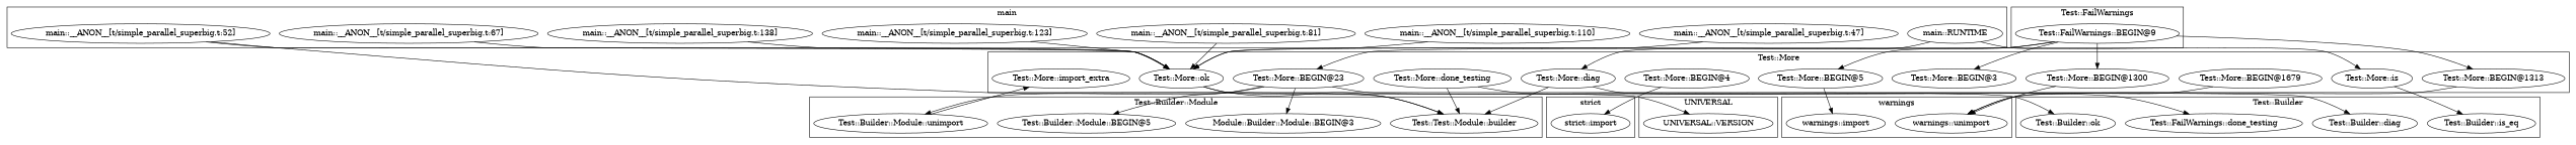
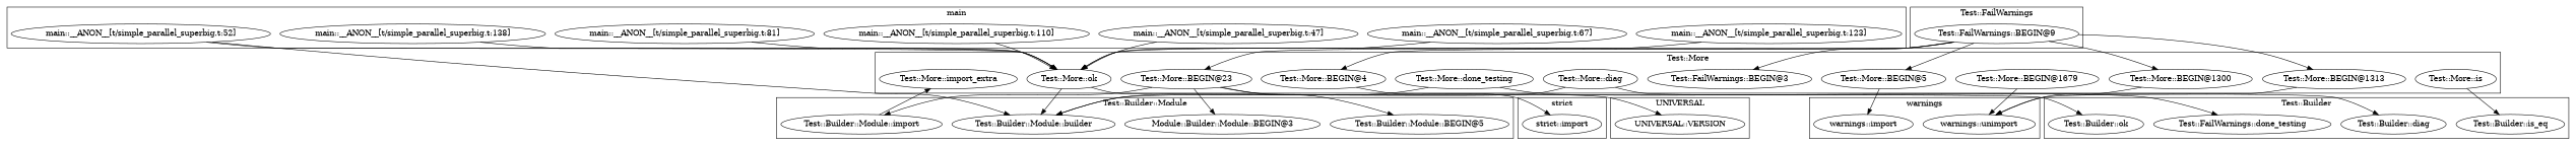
  digraph {
    "warnings::unimport"
    "warnings::import"
    "Test::Builder::Module::BEGIN@5"
    n4 [label="Module::Builder::Module::BEGIN@3"]
-   "Test::Builder::Module::import" [label="Test::Builder::Module::unimport"]
-   "Test::Builder::Module::builder" [label="Test::Test::Module::builder"]
+   "Test::Builder::Module::import"
+   "Test::Builder::Module::builder"
    "Test::Builder::diag"
    n8 [label="Test::FailWarnings::done_testing"]
    "Test::Builder::is_eq"
    "Test::Builder::ok"
    "UNIVERSAL::VERSION"
    "Test::More::import_extra"
    "Test::More::BEGIN@4"
    "Test::More::BEGIN@23"
    "Test::More::BEGIN@1679"
    "Test::More::BEGIN@5"
    "Test::More::ok"
-   "Test::More::BEGIN@3"
+   "Test::More::BEGIN@3" [label="Test::FailWarnings::BEGIN@3"]
    "Test::More::diag"
    "Test::More::is"
    "Test::More::done_testing"
    "Test::More::BEGIN@1313"
    n23 [label="Test::More::BEGIN@1300"]
    "main::__ANON__[t/simple_parallel_superbig.t:67]"
    "main::__ANON__[t/simple_parallel_superbig.t:52]"
    "main::__ANON__[t/simple_parallel_superbig.t:47]"
    "main::__ANON__[t/simple_parallel_superbig.t:110]"
    "main::__ANON__[t/simple_parallel_superbig.t:81]"
-   "main::RUNTIME"
    "main::__ANON__[t/simple_parallel_superbig.t:138]"
    "main::__ANON__[t/simple_parallel_superbig.t:123]"
    "strict::import"
    "Test::FailWarnings::BEGIN@9"
    subgraph cluster_1 {
      label=warnings
      "warnings::unimport"
      "warnings::import"
    }
    subgraph cluster_2 {
      label="Test::Builder::Module"
      "Test::Builder::Module::BEGIN@5"
      n4
      "Test::Builder::Module::import"
      "Test::Builder::Module::builder"
    }
    subgraph cluster_3 {
      label="Test::Builder"
      "Test::Builder::diag"
      n8
      "Test::Builder::is_eq"
      "Test::Builder::ok"
    }
    subgraph cluster_4 {
      label=UNIVERSAL
      "UNIVERSAL::VERSION"
    }
    subgraph cluster_5 {
      label="Test::More"
      "Test::More::import_extra"
      "Test::More::BEGIN@4"
      "Test::More::BEGIN@23"
      "Test::More::BEGIN@1679"
      "Test::More::BEGIN@5"
      "Test::More::ok"
      "Test::More::BEGIN@3"
      "Test::More::diag"
      "Test::More::is"
      "Test::More::done_testing"
      "Test::More::BEGIN@1313"
      n23
    }
    subgraph cluster_6 {
      label=main
      "main::__ANON__[t/simple_parallel_superbig.t:67]"
      "main::__ANON__[t/simple_parallel_superbig.t:52]"
      "main::__ANON__[t/simple_parallel_superbig.t:47]"
      "main::__ANON__[t/simple_parallel_superbig.t:110]"
      "main::__ANON__[t/simple_parallel_superbig.t:81]"
-     "main::RUNTIME"
      "main::__ANON__[t/simple_parallel_superbig.t:138]"
      "main::__ANON__[t/simple_parallel_superbig.t:123]"
    }
    subgraph cluster_7 {
      label="strict"
      "strict::import"
    }
    subgraph cluster_8 {
      label="Test::FailWarnings"
      "Test::FailWarnings::BEGIN@9"
    }
    "Test::Builder::Module::import" -> "Test::More::import_extra"
    "Test::More::BEGIN@4" -> "strict::import"
    "Test::More::BEGIN@23" -> "Test::Builder::Module::BEGIN@5"
    "Test::More::BEGIN@23" -> n4
    "Test::More::BEGIN@23" -> "Test::Builder::Module::import"
    "Test::More::BEGIN@23" -> "UNIVERSAL::VERSION"
    "Test::More::BEGIN@1679" -> "warnings::unimport"
    "Test::More::BEGIN@5" -> "warnings::import"
    "Test::More::ok" -> "Test::Builder::Module::builder"
    "Test::More::ok" -> "Test::Builder::ok"
    "Test::More::diag" -> "Test::Builder::Module::builder"
    "Test::More::diag" -> "Test::Builder::diag"
    "Test::More::is" -> "Test::Builder::is_eq"
    "Test::More::done_testing" -> "Test::Builder::Module::builder"
    "Test::More::done_testing" -> n8
    "Test::More::BEGIN@1313" -> "warnings::unimport"
    n23 -> "warnings::unimport"
    "main::__ANON__[t/simple_parallel_superbig.t:67]" -> "Test::More::ok"
    "main::__ANON__[t/simple_parallel_superbig.t:52]" -> "Test::Builder::Module::builder"
    "main::__ANON__[t/simple_parallel_superbig.t:52]" -> "Test::More::ok"
    "main::__ANON__[t/simple_parallel_superbig.t:47]" -> "Test::More::ok"
    "main::__ANON__[t/simple_parallel_superbig.t:110]" -> "Test::More::ok"
    "main::__ANON__[t/simple_parallel_superbig.t:81]" -> "Test::More::ok"
-   "main::RUNTIME" -> "Test::More::diag"
-   "main::RUNTIME" -> "Test::More::is"
    "main::__ANON__[t/simple_parallel_superbig.t:138]" -> "Test::More::ok"
    "main::__ANON__[t/simple_parallel_superbig.t:123]" -> "Test::More::ok"
+   "Test::FailWarnings::BEGIN@9" -> "Test::More::BEGIN@4"
    "Test::FailWarnings::BEGIN@9" -> "Test::More::BEGIN@23"
    "Test::FailWarnings::BEGIN@9" -> "Test::More::BEGIN@5"
    "Test::FailWarnings::BEGIN@9" -> "Test::More::BEGIN@3"
    "Test::FailWarnings::BEGIN@9" -> "Test::More::BEGIN@1313"
    "Test::FailWarnings::BEGIN@9" -> n23
  }
